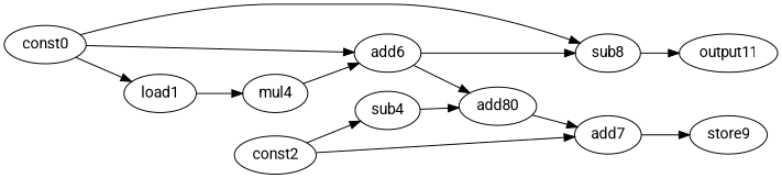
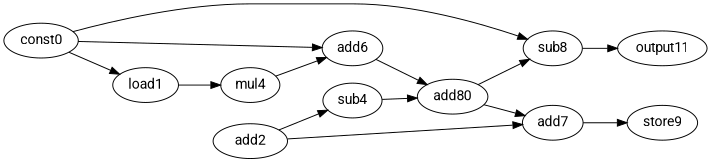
  digraph {
    fontname=Roboto
    rankdir=LR
    node [fontname=Roboto opcode=add]
    edge [fontname=Roboto operand=0]
    load1 [opcode=load]
    const0 [opcode=const]
    add6
    sub8 [opcode=sub]
    mul4 [opcode=mul]
    n6 [label=add80]
    output11 [opcode=output]
    n8 [label=sub4 opcode=sub]
-   const2 [opcode=const]
+   const2 [opcode=const label=add2]
    add7
    store9 [opcode=store]
    load1 -> mul4
    const0 -> load1
    const0 -> add6
    const0 -> sub8
-   add6 -> sub8 [operand=1]
+   n6 -> sub8 [operand=1]
    add6 -> n6 [operand=1]
    sub8 -> output11
    mul4 -> add6 [operand=1]
    n6 -> add7
    n8 -> n6
    const2 -> n8
    const2 -> add7 [operand=1]
    add7 -> store9
  }
